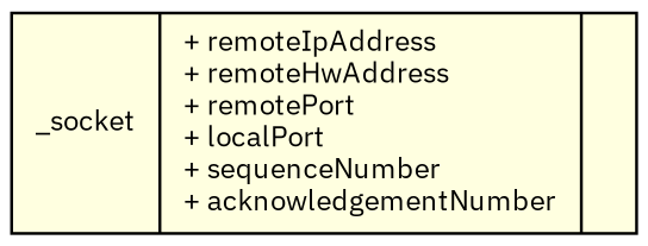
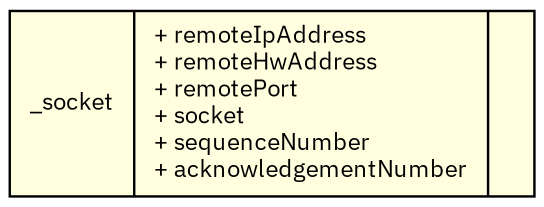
  digraph {
    rankdir=LR
    fontname="IBM Plex Sans"
-   n1 [color=black fillcolor=lightyellow fontcolor=black fontname="IBM Plex Sans" fontsize=10 height=0.2 label="{_socket\n|+ remoteIpAddress\l+ remoteHwAddress\l+ remotePort\l+ localPort\l+ sequenceNumber\l+ acknowledgementNumber\l|}" shape=record style=filled width=0.4]
+   n1 [color=black fillcolor=lightyellow fontcolor=black fontname="IBM Plex Sans" fontsize=10 height=0.2 label="{_socket\n|+ remoteIpAddress\l+ remoteHwAddress\l+ remotePort\l+ socket\l+ sequenceNumber\l+ acknowledgementNumber\l|}" shape=record style=filled width=0.4]
  }
